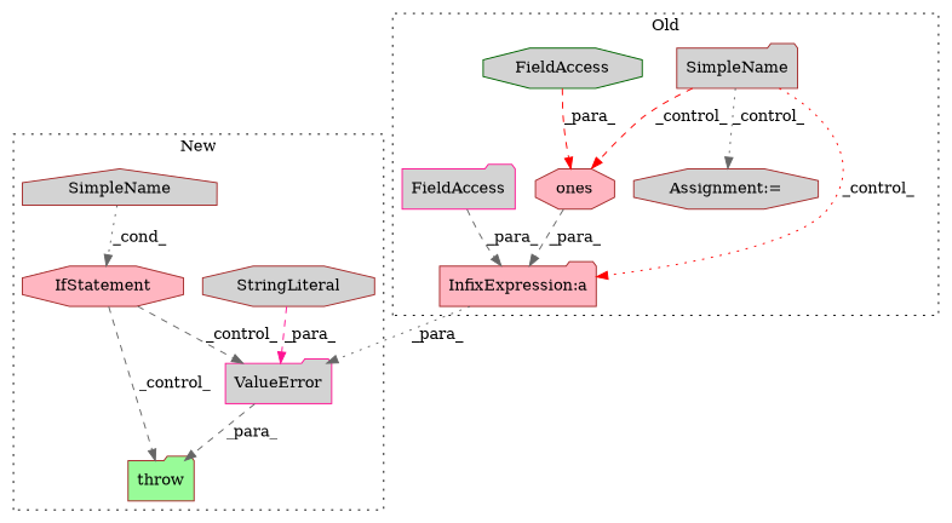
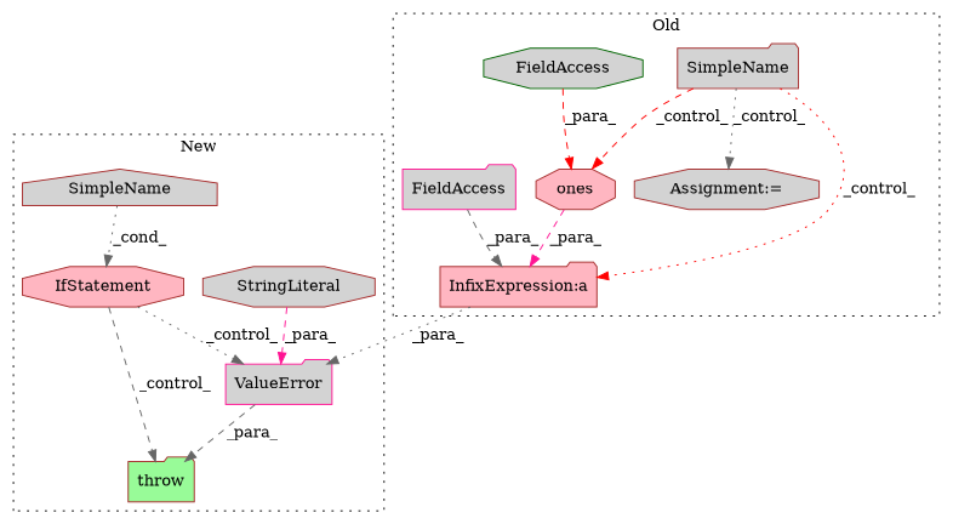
  digraph {
    node [a=32 color=brown fillcolor=lightgrey shape=octagon style=filled]
    edge [color=gray40 style=dashed]
    n1 [fillcolor=lightpink l="5,1" label=ones s="7998,8050"]
    n2 [a=42 label=SimpleName shape=folder]
    n3 [a=7 l=1 label="Assignment:=" s=7990]
    n4 [a=22 color=darkgreen l=17 label=FieldAccess s=8033]
    n5 [a=27 fillcolor=lightpink l=3 label="InfixExpression:a" s=8051 shape=folder]
    n6 [a=22 color=deeppink l=16 label=FieldAccess s=8054 shape=folder]
    n7 [a=53 fillcolor=palegreen l=6 label=throw s=9405 shape=folder]
    n8 [a=25 fillcolor=lightpink l="4,2" label=IfStatement s="9227,9288"]
    n9 [a=42 label=SimpleName shape=house]
    n10 [color=deeppink l="11,1" label=ValueError s="9411,9453" shape=folder]
    n11 [a=45 l=31 label=StringLiteral s=9422]
    subgraph cluster_1 {
      label=Old
      style=dotted
      n1
      n2
      n3
      n4
      n5
      n6
    }
    subgraph cluster_2 {
      label=New
      style=dotted
      n7
      n8
      n9
      n10
      n11
    }
-   n1 -> n5 [label=_para_]
+   n1 -> n5 [color=deeppink label=_para_]
    n2 -> n1 [color=red label=_control_]
    n2 -> n3 [label=_control_ style=dotted]
    n2 -> n5 [color=red label=_control_ style=dotted]
    n4 -> n1 [color=red label=_para_]
    n5 -> n10 [label=_para_ style=dotted]
    n6 -> n5 [label=_para_]
    n8 -> n7 [label=_control_]
-   n8 -> n10 [label=_control_]
+   n8 -> n10 [label=_control_ style=dotted]
    n9 -> n8 [label=_cond_ style=dotted]
    n10 -> n7 [label=_para_]
    n11 -> n10 [color=deeppink label=_para_]
  }
